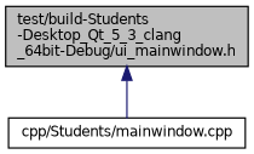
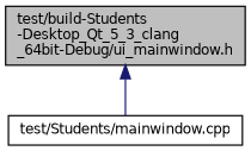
  digraph {
    node [color=black fontname=Helvetica fontsize=10 shape=record style=filled]
    n1 [fillcolor=grey75 fontcolor=black height=0.2 label="test/build-Students\l-Desktop_Qt_5_3_clang\l_64bit-Debug/ui_mainwindow.h" width=0.4]
-   n2 [fillcolor=white height=0.2 label="cpp/Students/mainwindow.cpp" width=0.4]
+   n2 [fillcolor=white height=0.2 label="test/Students/mainwindow.cpp" width=0.4]
    n1 -> n2 [color=midnightblue dir=back fontname=Helvetica fontsize=10 labelfontname=Helvetica labelfontsize=10 style=solid]
  }
